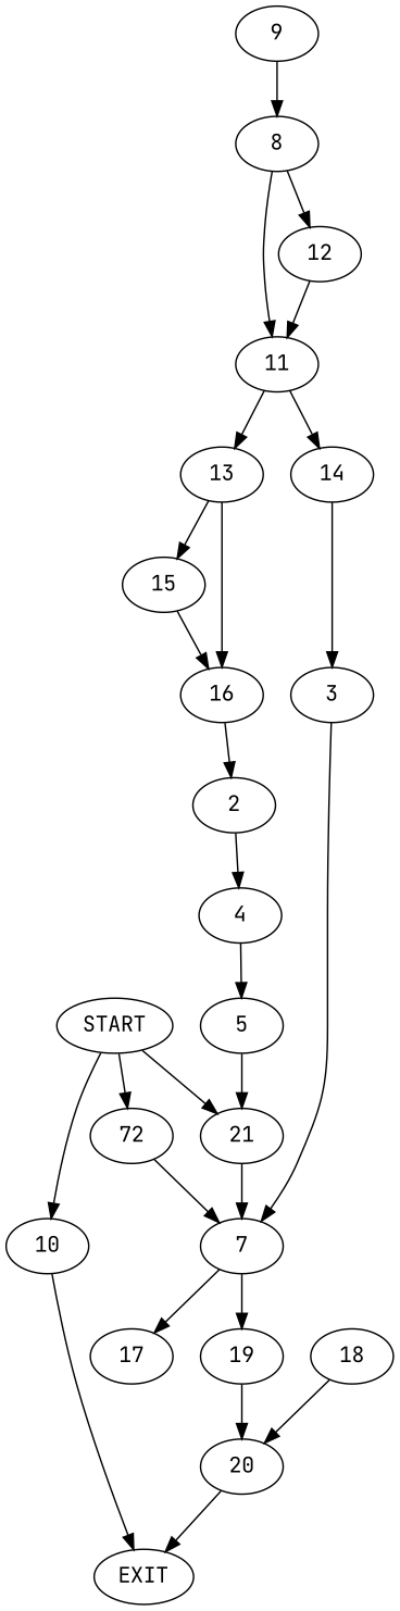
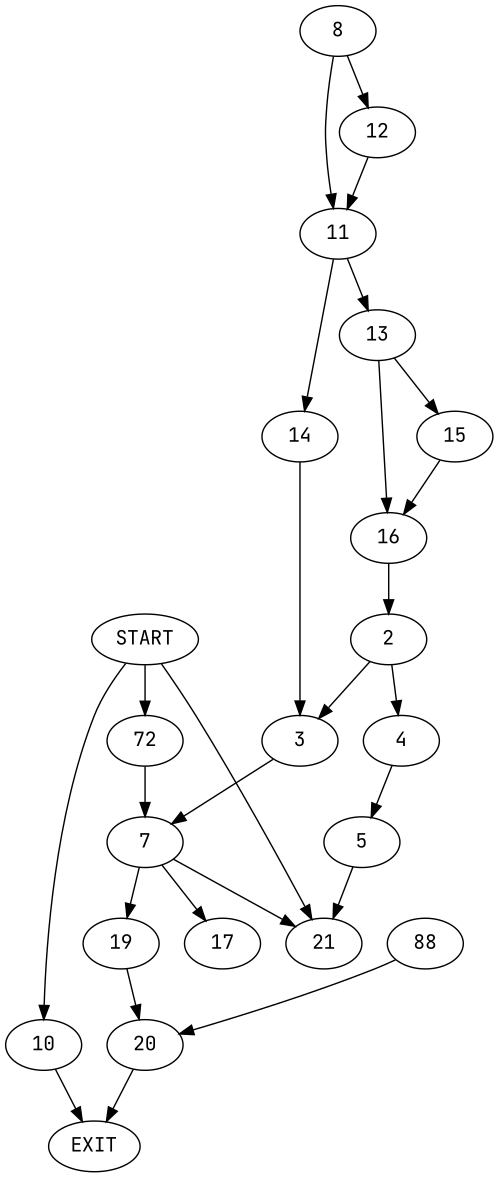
  digraph {
    fontname="JetBrains Mono"
    node [fontname="JetBrains Mono"]
    edge [fontname="JetBrains Mono"]
    n1 [label=START]
    10
    21
    n4 [label=72]
    n5 [label=EXIT]
    7
    2
    3
    4
    5
    17
    19
    8
    11
    12
-   9
-   18
+   18 [label=88]
    20
    13
    14
    15
    16
    n1 -> 10
    n1 -> 21
    n1 -> n4
    10 -> n5
-   21 -> 7
+   7 -> 21
    n4 -> 7
    7 -> 17
    7 -> 19
+   2 -> 3
    2 -> 4
    3 -> 7
    4 -> 5
    5 -> 21
    19 -> 20
    8 -> 11
    8 -> 12
    11 -> 13
    11 -> 14
    12 -> 11
-   9 -> 8
    18 -> 20
    20 -> n5
    13 -> 15
    13 -> 16
    14 -> 3
    15 -> 16
    16 -> 2
  }
